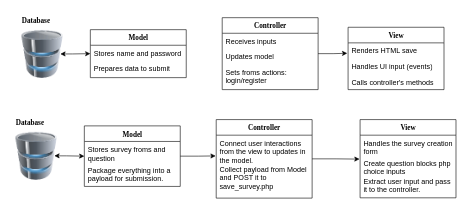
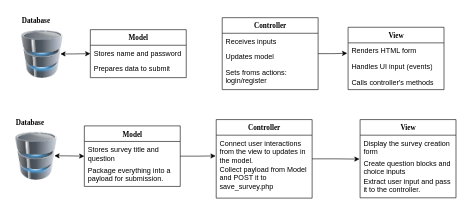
  <mxCell id="0" />
  <mxCell id="1" parent="0" />
  <mxCell id="2" value="Model" style="swimlane;html=1;fontStyle=1;align=center;verticalAlign=top;childLayout=stackLayout;horizontal=1;startSize=26;horizontalStack=0;resizeParent=1;resizeLast=0;collapsible=1;marginBottom=0;swimlaneFillColor=#ffffff;rounded=0;shadow=0;comic=0;labelBackgroundColor=none;strokeWidth=1;fillColor=none;fontFamily=Verdana;fontSize=12" parent="1" vertex="1"><mxGeometry x="150" y="49" width="160" height="80" as="geometry" /></mxCell>
  <mxCell id="3" value="Stores name and password&lt;div&gt;&lt;br&gt;&lt;/div&gt;" style="text;html=1;strokeColor=none;fillColor=none;align=left;verticalAlign=top;spacingLeft=4;spacingRight=4;whiteSpace=wrap;overflow=hidden;rotatable=0;points=[[0,0.5],[1,0.5]];portConstraint=eastwest;" parent="2" vertex="1"><mxGeometry y="26" width="160" height="26" as="geometry" /></mxCell>
  <mxCell id="4" value="Prepares data to submit" style="text;html=1;strokeColor=none;fillColor=none;align=left;verticalAlign=top;spacingLeft=4;spacingRight=4;whiteSpace=wrap;overflow=hidden;rotatable=0;points=[[0,0.5],[1,0.5]];portConstraint=eastwest;" parent="2" vertex="1"><mxGeometry y="52" width="160" height="26" as="geometry" /></mxCell>
  <mxCell id="5" value="View" style="swimlane;html=1;fontStyle=1;align=center;verticalAlign=top;childLayout=stackLayout;horizontal=1;startSize=26;horizontalStack=0;resizeParent=1;resizeLast=0;collapsible=1;marginBottom=0;swimlaneFillColor=#ffffff;rounded=0;shadow=0;comic=0;labelBackgroundColor=none;strokeWidth=1;fillColor=none;fontFamily=Verdana;fontSize=12" parent="1" vertex="1"><mxGeometry x="580" y="45" width="160" height="104" as="geometry" /></mxCell>
- <mxCell id="6" value="Renders HTML save" style="text;html=1;strokeColor=none;fillColor=none;align=left;verticalAlign=top;spacingLeft=4;spacingRight=4;whiteSpace=wrap;overflow=hidden;rotatable=0;points=[[0,0.5],[1,0.5]];portConstraint=eastwest;" parent="5" vertex="1"><mxGeometry y="26" width="160" height="26" as="geometry" /></mxCell>
+ <mxCell id="6" value="Renders HTML form" style="text;html=1;strokeColor=none;fillColor=none;align=left;verticalAlign=top;spacingLeft=4;spacingRight=4;whiteSpace=wrap;overflow=hidden;rotatable=0;points=[[0,0.5],[1,0.5]];portConstraint=eastwest;" parent="5" vertex="1"><mxGeometry y="26" width="160" height="26" as="geometry" /></mxCell>
  <mxCell id="7" value="Handles UI input (events)" style="text;html=1;strokeColor=none;fillColor=none;align=left;verticalAlign=top;spacingLeft=4;spacingRight=4;whiteSpace=wrap;overflow=hidden;rotatable=0;points=[[0,0.5],[1,0.5]];portConstraint=eastwest;" parent="5" vertex="1"><mxGeometry y="52" width="160" height="26" as="geometry" /></mxCell>
  <mxCell id="8" value="Calls controller's methods" style="text;html=1;strokeColor=none;fillColor=none;align=left;verticalAlign=top;spacingLeft=4;spacingRight=4;whiteSpace=wrap;overflow=hidden;rotatable=0;points=[[0,0.5],[1,0.5]];portConstraint=eastwest;" parent="5" vertex="1"><mxGeometry y="78" width="160" height="26" as="geometry" /></mxCell>
  <mxCell id="9" value="Controller" style="swimlane;html=1;fontStyle=1;align=center;verticalAlign=top;childLayout=stackLayout;horizontal=1;startSize=26;horizontalStack=0;resizeParent=1;resizeLast=0;collapsible=1;marginBottom=0;swimlaneFillColor=#ffffff;rounded=0;shadow=0;comic=0;labelBackgroundColor=none;strokeWidth=1;fillColor=none;fontFamily=Verdana;fontSize=12" parent="1" vertex="1"><mxGeometry x="370" y="29" width="160" height="120" as="geometry" /></mxCell>
  <mxCell id="10" value="Receives inputs" style="text;html=1;strokeColor=none;fillColor=none;align=left;verticalAlign=top;spacingLeft=4;spacingRight=4;whiteSpace=wrap;overflow=hidden;rotatable=0;points=[[0,0.5],[1,0.5]];portConstraint=eastwest;" parent="9" vertex="1"><mxGeometry y="26" width="160" height="26" as="geometry" /></mxCell>
  <mxCell id="11" value="Updates model" style="text;html=1;strokeColor=none;fillColor=none;align=left;verticalAlign=top;spacingLeft=4;spacingRight=4;whiteSpace=wrap;overflow=hidden;rotatable=0;points=[[0,0.5],[1,0.5]];portConstraint=eastwest;" parent="9" vertex="1"><mxGeometry y="52" width="160" height="26" as="geometry" /></mxCell>
  <mxCell id="12" value="Sets froms actions: login/register" style="text;html=1;strokeColor=none;fillColor=none;align=left;verticalAlign=top;spacingLeft=4;spacingRight=4;whiteSpace=wrap;overflow=hidden;rotatable=0;points=[[0,0.5],[1,0.5]];portConstraint=eastwest;" parent="9" vertex="1"><mxGeometry y="78" width="160" height="32" as="geometry" /></mxCell>
  <mxCell id="13" value="" style="edgeStyle=orthogonalEdgeStyle;rounded=0;orthogonalLoop=1;jettySize=auto;html=1;entryX=0;entryY=0.5;entryDx=0;entryDy=0;startArrow=classic;startFill=1;" edge="1" parent="1" target="2"><mxGeometry relative="1" as="geometry"><mxPoint x="100" y="89.516" as="sourcePoint" /><mxPoint x="250" y="90.49" as="targetPoint" /><Array as="points"><mxPoint x="120" y="90" /></Array></mxGeometry></mxCell>
  <mxCell id="14" value="" style="image;html=1;image=img/lib/clip_art/computers/Database_128x128.png" vertex="1" parent="1"><mxGeometry x="30" y="50" width="80" height="80" as="geometry" /></mxCell>
  <mxCell id="15" value="&lt;b&gt;Database&lt;/b&gt;" style="text;strokeColor=none;fillColor=none;spacingLeft=4;spacingRight=4;overflow=hidden;rotatable=0;points=[[0,0.5],[1,0.5]];portConstraint=eastwest;fontSize=12;whiteSpace=wrap;html=1;fontFamily=Verdana;" vertex="1" parent="1"><mxGeometry x="30" y="20" width="80" height="30" as="geometry" /></mxCell>
  <mxCell id="16" style="edgeStyle=orthogonalEdgeStyle;rounded=0;orthogonalLoop=1;jettySize=auto;html=1;entryX=-0.009;entryY=0.669;entryDx=0;entryDy=0;entryPerimeter=0;" edge="1" parent="1" source="9" target="6"><mxGeometry relative="1" as="geometry" /></mxCell>
  <mxCell id="17" value="Model" style="swimlane;html=1;fontStyle=1;align=center;verticalAlign=top;childLayout=stackLayout;horizontal=1;startSize=26;horizontalStack=0;resizeParent=1;resizeLast=0;collapsible=1;marginBottom=0;swimlaneFillColor=#ffffff;rounded=0;shadow=0;comic=0;labelBackgroundColor=none;strokeWidth=1;fillColor=none;fontFamily=Verdana;fontSize=12" vertex="1" parent="1"><mxGeometry x="140" y="209.5" width="160" height="101" as="geometry" /></mxCell>
- <mxCell id="18" value="Stores survey froms and question&lt;div&gt;&lt;br&gt;&lt;/div&gt;" style="text;html=1;strokeColor=none;fillColor=none;align=left;verticalAlign=top;spacingLeft=4;spacingRight=4;whiteSpace=wrap;overflow=hidden;rotatable=0;points=[[0,0.5],[1,0.5]];portConstraint=eastwest;" vertex="1" parent="17"><mxGeometry y="26" width="160" height="34" as="geometry" /></mxCell>
+ <mxCell id="18" value="Stores survey title and question&lt;div&gt;&lt;br&gt;&lt;/div&gt;" style="text;html=1;strokeColor=none;fillColor=none;align=left;verticalAlign=top;spacingLeft=4;spacingRight=4;whiteSpace=wrap;overflow=hidden;rotatable=0;points=[[0,0.5],[1,0.5]];portConstraint=eastwest;" vertex="1" parent="17"><mxGeometry y="26" width="160" height="34" as="geometry" /></mxCell>
  <mxCell id="19" value="Package everything into a payload for submission." style="text;html=1;strokeColor=none;fillColor=none;align=left;verticalAlign=top;spacingLeft=4;spacingRight=4;whiteSpace=wrap;overflow=hidden;rotatable=0;points=[[0,0.5],[1,0.5]];portConstraint=eastwest;" vertex="1" parent="17"><mxGeometry y="60" width="160" height="40" as="geometry" /></mxCell>
  <mxCell id="20" value="View" style="swimlane;html=1;fontStyle=1;align=center;verticalAlign=top;childLayout=stackLayout;horizontal=1;startSize=26;horizontalStack=0;resizeParent=1;resizeLast=0;collapsible=1;marginBottom=0;swimlaneFillColor=#ffffff;rounded=0;shadow=0;comic=0;labelBackgroundColor=none;strokeWidth=1;fillColor=none;fontFamily=Verdana;fontSize=12" vertex="1" parent="1"><mxGeometry x="600" y="199" width="160" height="130.5" as="geometry" /></mxCell>
- <mxCell id="21" value="Handles the survey creation form" style="text;html=1;strokeColor=none;fillColor=none;align=left;verticalAlign=top;spacingLeft=4;spacingRight=4;whiteSpace=wrap;overflow=hidden;rotatable=0;points=[[0,0.5],[1,0.5]];portConstraint=eastwest;" vertex="1" parent="20"><mxGeometry y="26" width="160" height="34" as="geometry" /></mxCell>
- <mxCell id="22" value="Create question blocks php choice inputs" style="text;html=1;strokeColor=none;fillColor=none;align=left;verticalAlign=top;spacingLeft=4;spacingRight=4;whiteSpace=wrap;overflow=hidden;rotatable=0;points=[[0,0.5],[1,0.5]];portConstraint=eastwest;" vertex="1" parent="20"><mxGeometry y="60" width="160" height="30" as="geometry" /></mxCell>
+ <mxCell id="21" value="Display the survey creation form" style="text;html=1;strokeColor=none;fillColor=none;align=left;verticalAlign=top;spacingLeft=4;spacingRight=4;whiteSpace=wrap;overflow=hidden;rotatable=0;points=[[0,0.5],[1,0.5]];portConstraint=eastwest;" vertex="1" parent="20"><mxGeometry y="26" width="160" height="34" as="geometry" /></mxCell>
+ <mxCell id="22" value="Create question blocks and choice inputs" style="text;html=1;strokeColor=none;fillColor=none;align=left;verticalAlign=top;spacingLeft=4;spacingRight=4;whiteSpace=wrap;overflow=hidden;rotatable=0;points=[[0,0.5],[1,0.5]];portConstraint=eastwest;" vertex="1" parent="20"><mxGeometry y="60" width="160" height="30" as="geometry" /></mxCell>
  <mxCell id="23" value="Extract user input and pass it to the controller." style="text;html=1;strokeColor=none;fillColor=none;align=left;verticalAlign=top;spacingLeft=4;spacingRight=4;whiteSpace=wrap;overflow=hidden;rotatable=0;points=[[0,0.5],[1,0.5]];portConstraint=eastwest;" vertex="1" parent="20"><mxGeometry y="90" width="160" height="30" as="geometry" /></mxCell>
  <mxCell id="24" value="Controller" style="swimlane;html=1;fontStyle=1;align=center;verticalAlign=top;childLayout=stackLayout;horizontal=1;startSize=26;horizontalStack=0;resizeParent=1;resizeLast=0;collapsible=1;marginBottom=0;swimlaneFillColor=#ffffff;rounded=0;shadow=0;comic=0;labelBackgroundColor=none;strokeWidth=1;fillColor=none;fontFamily=Verdana;fontSize=12" vertex="1" parent="1"><mxGeometry x="360" y="199" width="160" height="131" as="geometry" /></mxCell>
  <mxCell id="25" value="Connect user interactions from the view to updates in the model." style="text;html=1;strokeColor=none;fillColor=none;align=left;verticalAlign=top;spacingLeft=4;spacingRight=4;whiteSpace=wrap;overflow=hidden;rotatable=0;points=[[0,0.5],[1,0.5]];portConstraint=eastwest;" vertex="1" parent="24"><mxGeometry y="26" width="160" height="44" as="geometry" /></mxCell>
  <mxCell id="26" value="Collect payload from Model and POST it to save_survey.php" style="text;html=1;strokeColor=none;fillColor=none;align=left;verticalAlign=top;spacingLeft=4;spacingRight=4;whiteSpace=wrap;overflow=hidden;rotatable=0;points=[[0,0.5],[1,0.5]];portConstraint=eastwest;" vertex="1" parent="24"><mxGeometry y="70" width="160" height="50" as="geometry" /></mxCell>
  <mxCell id="27" value="" style="edgeStyle=orthogonalEdgeStyle;rounded=0;orthogonalLoop=1;jettySize=auto;html=1;entryX=0;entryY=0.5;entryDx=0;entryDy=0;startArrow=classic;startFill=1;" edge="1" parent="1" target="17"><mxGeometry relative="1" as="geometry"><mxPoint x="90" y="259.516" as="sourcePoint" /><mxPoint x="240" y="260.49" as="targetPoint" /><Array as="points"><mxPoint x="110" y="260" /></Array></mxGeometry></mxCell>
  <mxCell id="28" value="" style="image;html=1;image=img/lib/clip_art/computers/Database_128x128.png" vertex="1" parent="1"><mxGeometry x="20" y="220" width="80" height="80" as="geometry" /></mxCell>
  <mxCell id="29" value="&lt;b&gt;Database&lt;/b&gt;" style="text;strokeColor=none;fillColor=none;spacingLeft=4;spacingRight=4;overflow=hidden;rotatable=0;points=[[0,0.5],[1,0.5]];portConstraint=eastwest;fontSize=12;whiteSpace=wrap;html=1;fontFamily=Verdana;" vertex="1" parent="1"><mxGeometry x="20" y="190" width="80" height="30" as="geometry" /></mxCell>
  <mxCell id="30" style="edgeStyle=orthogonalEdgeStyle;rounded=0;orthogonalLoop=1;jettySize=auto;html=1;entryX=-0.006;entryY=0.787;entryDx=0;entryDy=0;entryPerimeter=0;" edge="1" parent="1" source="17" target="25"><mxGeometry relative="1" as="geometry" /></mxCell>
  <mxCell id="31" style="edgeStyle=orthogonalEdgeStyle;rounded=0;orthogonalLoop=1;jettySize=auto;html=1;entryX=-0.006;entryY=0.198;entryDx=0;entryDy=0;entryPerimeter=0;" edge="1" parent="1" source="24" target="22"><mxGeometry relative="1" as="geometry" /></mxCell>
